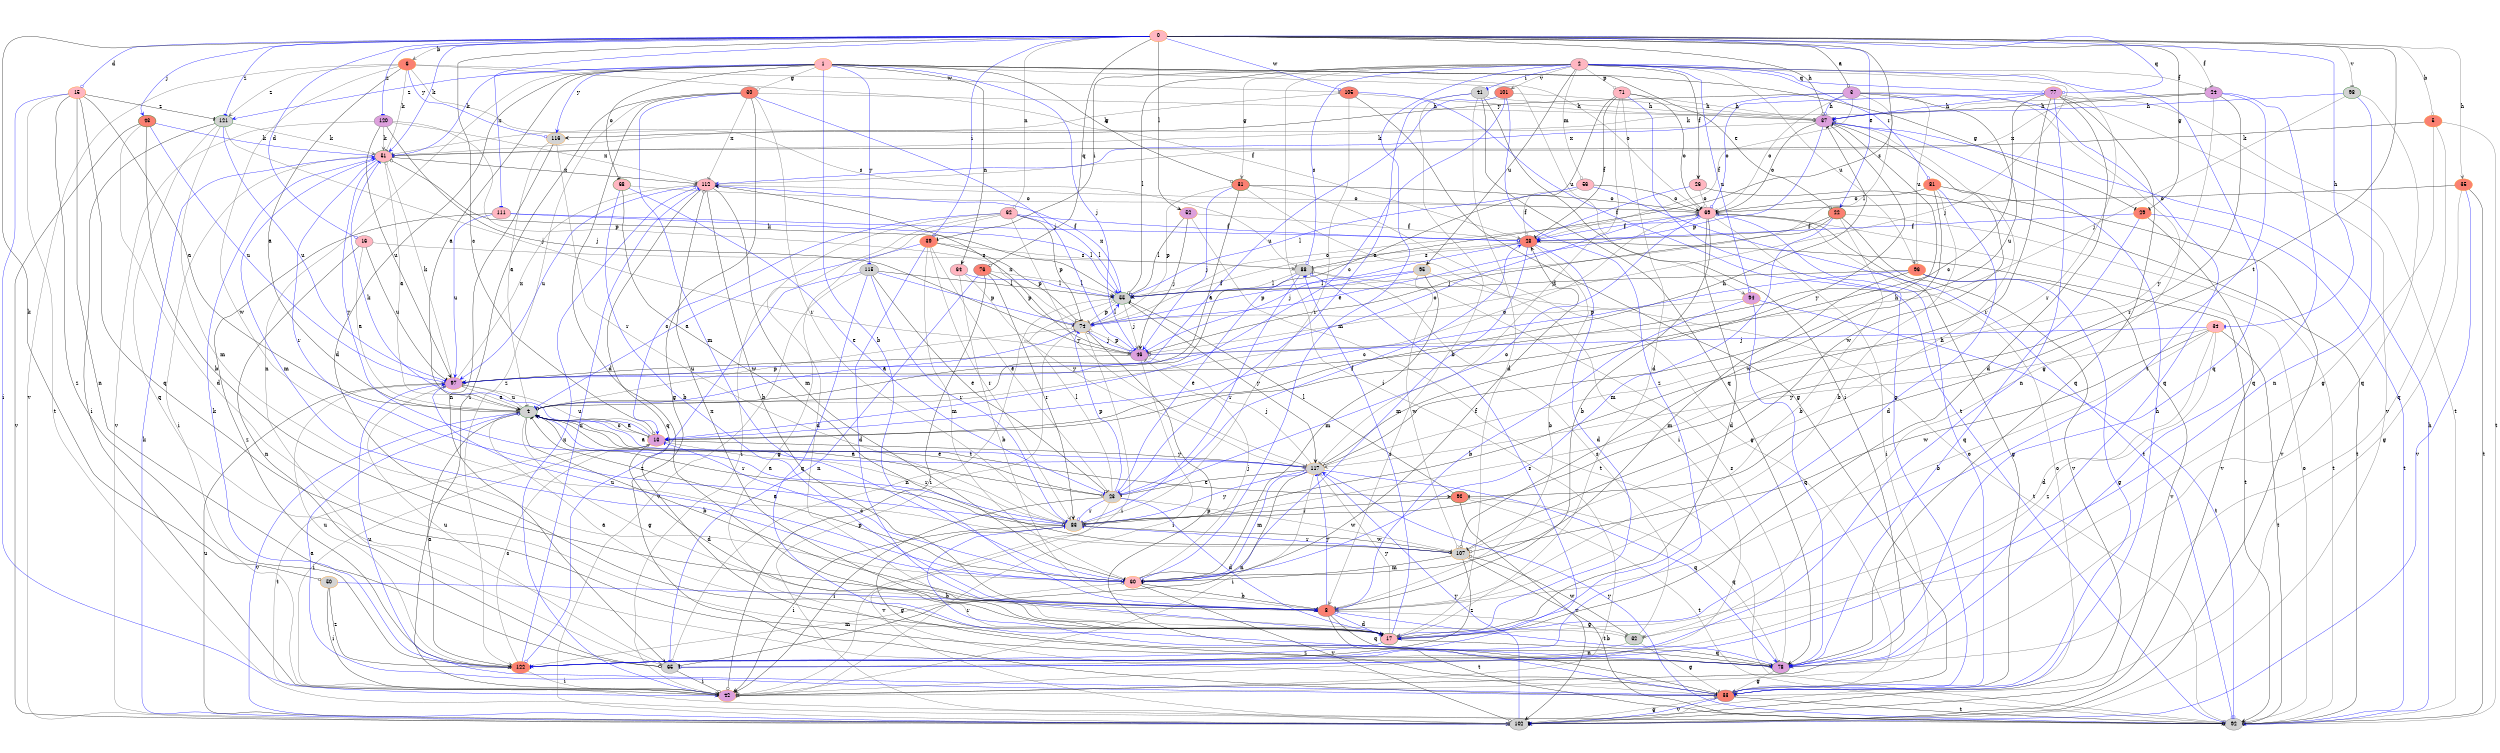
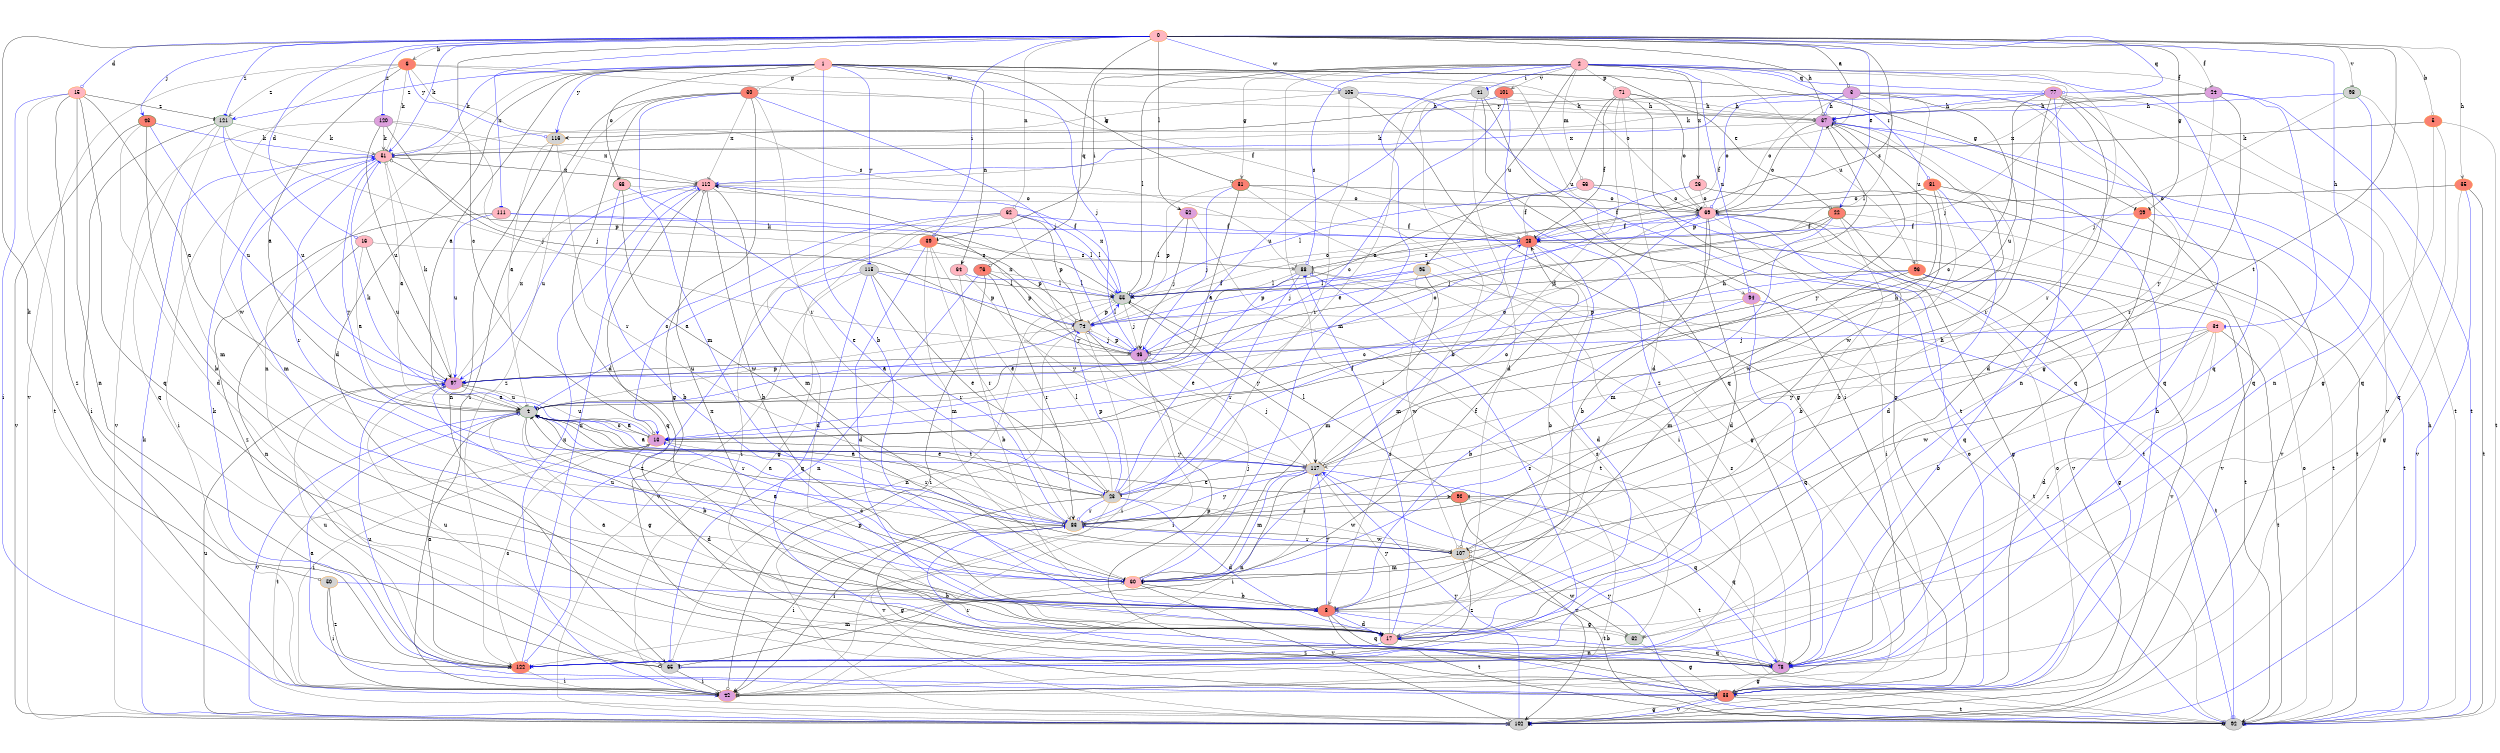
  strict digraph {
    node [color=gray40 fillcolor=salmon style=filled]
    edge [arrowhead=odot color=gray40]
    0 [color=darkorange fillcolor=lightpink]
    3 [fillcolor=plum]
    5 [color=darkorange]
    6 [color=darkorange]
    13 [color=darkorange fillcolor=plum]
    15 [color=darkorange fillcolor=lightpink]
    16 [fillcolor=lightpink]
    22 [color=darkgreen]
    24 [fillcolor=plum]
    29 [color=darkorange]
    34 [color=darkorange fillcolor=lightpink]
    35 [color=darkorange]
    37 [fillcolor=plum]
    39 [color=darkorange]
    43 [color=darkgreen]
    50 [color=darkorange fillcolor=lightgrey]
    51 [color=darkgreen fillcolor=lightpink]
    52 [color=darkorange fillcolor=plum]
    62 [fillcolor=lightpink]
    76
    77 [color=darkorange fillcolor=plum]
    88 [fillcolor=lightgrey]
    90 [color=darkgreen]
    98 [color=darkgreen fillcolor=lightgrey]
-   105
+   105 [fillcolor=lightgrey]
    111 [fillcolor=lightpink]
    120 [fillcolor=plum]
    121 [color=darkgreen fillcolor=lightgrey]
    69 [fillcolor=lightpink]
    116 [color=darkorange fillcolor=lightgrey]
    55 [color=darkgreen fillcolor=lightgrey]
    78 [color=darkgreen fillcolor=plum]
    96 [color=darkorange]
    28
    32 [color=darkgreen fillcolor=lightgrey]
    97 [color=darkorange fillcolor=plum]
    112 [fillcolor=lightpink]
    92 [fillcolor=lightgrey]
    4 [color=darkgreen fillcolor=lightgrey]
    102 [fillcolor=lightgrey]
    107 [color=darkorange fillcolor=lightgrey]
    17 [color=darkgreen fillcolor=lightpink]
    42 [color=darkorange fillcolor=plum]
    83 [color=darkorange fillcolor=lightgrey]
    117 [color=darkorange fillcolor=lightgrey]
    65 [fillcolor=lightgrey]
    122 [color=darkorange]
    8
    46 [fillcolor=plum]
    60 [color=darkorange fillcolor=lightpink]
    33
    74 [color=darkorange fillcolor=lightgrey]
    23 [color=darkorange fillcolor=lightgrey]
    1 [color=darkorange fillcolor=lightpink]
    30
    31 [color=darkgreen]
    64 [fillcolor=lightpink]
    68 [color=darkgreen fillcolor=lightpink]
    94 [color=darkorange fillcolor=plum]
    115 [fillcolor=lightgrey]
    2 [fillcolor=lightpink]
    26 [fillcolor=lightpink]
    41 [fillcolor=lightgrey]
    56 [fillcolor=lightpink]
    71 [fillcolor=lightpink]
    81 [color=darkorange]
    95 [color=darkorange fillcolor=lightgrey]
    101
    0 -> 3 [color=black label=a]
    0 -> 5 [label=b]
    0 -> 6 [arrowhead=vee label=b]
    0 -> 13 [color=black label=c]
    0 -> 15 [color=blue label=d]
    0 -> 16 [color=blue label=d]
    0 -> 22 [arrowhead=vee color=blue label=e]
    0 -> 24 [arrowhead=tee label=f]
    0 -> 29 [arrowhead=tee color=black label=g]
    0 -> 34 [arrowhead=tee color=blue label=h]
    0 -> 35 [arrowhead=vee label=h]
    0 -> 37 [color=black label=h]
    0 -> 39 [color=blue label=i]
    0 -> 43 [arrowhead=vee color=blue label=j]
    0 -> 50 [color=black label=k]
    0 -> 51 [arrowhead=vee color=blue label=k]
    0 -> 52 [arrowhead=vee color=black label=l]
    0 -> 62 [label=n]
    0 -> 76 [color=black label=q]
    0 -> 77 [color=blue label=q]
    0 -> 88 [arrowhead=tee color=black label=s]
    0 -> 90 [arrowhead=tee color=black label=t]
    0 -> 98 [arrowhead=tee label=v]
    0 -> 105 [color=blue label=w]
    0 -> 111 [arrowhead=tee color=blue label=x]
    0 -> 120 [arrowhead=tee color=blue label=z]
    0 -> 121 [arrowhead=tee color=blue label=z]
    3 -> 37 [color=blue label=h]
    3 -> 69 [label=o]
    3 -> 116 [arrowhead=vee color=black label=y]
    3 -> 55 [arrowhead=tee label=l]
    3 -> 78 [arrowhead=tee color=blue label=q]
    3 -> 96 [label=u]
    3 -> 28 [label=f]
    3 -> 32 [arrowhead=vee label=g]
    3 -> 97 [arrowhead=vee color=black label=u]
    3 -> 112 [arrowhead=vee color=blue label=x]
    5 -> 51 [color=black label=k]
    5 -> 78 [arrowhead=vee label=q]
    5 -> 32 [arrowhead=tee label=g]
    5 -> 92 [label=t]
    6 -> 51 [arrowhead=tee label=k]
    6 -> 88 [arrowhead=tee label=s]
    6 -> 105 [arrowhead=tee label=w]
    6 -> 121 [arrowhead=vee label=z]
    6 -> 116 [color=blue label=y]
    6 -> 28 [arrowhead=vee label=f]
    6 -> 4 [arrowhead=vee color=black label=a]
    6 -> 102 [arrowhead=vee label=v]
    6 -> 107 [label=w]
    13 -> 37 [arrowhead=tee color=black label=h]
    13 -> 51 [arrowhead=tee color=blue label=k]
    13 -> 97 [arrowhead=tee label=u]
    13 -> 92 [arrowhead=vee label=t]
    13 -> 4 [color=black label=a]
    13 -> 17 [arrowhead=vee color=black label=d]
    13 -> 42 [arrowhead=vee label=i]
    13 -> 83 [arrowhead=tee label=r]
    13 -> 117 [color=black label=y]
    15 -> 121 [arrowhead=tee color=black label=z]
    15 -> 78 [color=black label=q]
    15 -> 92 [arrowhead=tee label=t]
    15 -> 4 [arrowhead=vee color=black label=a]
    15 -> 42 [arrowhead=vee color=blue label=i]
    15 -> 65 [color=black label=n]
    15 -> 122 [arrowhead=tee color=black label=z]
    16 -> 88 [arrowhead=vee label=s]
    16 -> 97 [arrowhead=tee color=black label=u]
    16 -> 4 [arrowhead=vee label=a]
    16 -> 65 [color=black label=n]
    22 -> 28 [arrowhead=vee color=black label=f]
    22 -> 92 [label=t]
    22 -> 102 [arrowhead=tee color=black label=v]
    22 -> 8 [arrowhead=tee label=b]
    22 -> 46 [arrowhead=tee color=black label=j]
    22 -> 60 [color=blue label=m]
    24 -> 37 [arrowhead=tee color=black label=h]
    24 -> 51 [label=k]
    24 -> 78 [color=blue label=q]
    24 -> 112 [arrowhead=tee label=x]
-   24 -> 17 [color=blue label=t]
+   24 -> 92 [color=blue label=t]
    24 -> 83 [color=black label=r]
    24 -> 117 [label=y]
    29 -> 78 [color=blue label=q]
    29 -> 28 [arrowhead=tee color=blue label=f]
    29 -> 92 [arrowhead=vee color=blue label=t]
    29 -> 102 [arrowhead=vee color=black label=v]
    34 -> 92 [arrowhead=tee color=black label=t]
    34 -> 107 [color=black label=w]
    34 -> 17 [arrowhead=tee label=d]
    34 -> 117 [arrowhead=vee label=y]
    34 -> 122 [arrowhead=tee label=z]
    34 -> 8 [arrowhead=vee label=b]
    34 -> 46 [color=blue label=j]
    35 -> 69 [arrowhead=tee color=black label=o]
    35 -> 92 [arrowhead=tee color=black label=t]
    35 -> 102 [color=blue label=v]
    35 -> 33 [arrowhead=tee label=g]
    37 -> 51 [arrowhead=tee label=k]
    37 -> 69 [color=black label=o]
    37 -> 107 [arrowhead=tee color=black label=w]
    37 -> 117 [color=black label=y]
    37 -> 74 [color=blue label=p]
    39 -> 88 [label=s]
    39 -> 4 [arrowhead=tee color=blue label=a]
    39 -> 17 [arrowhead=vee color=blue label=d]
    39 -> 83 [arrowhead=vee label=r]
    39 -> 60 [arrowhead=tee label=m]
    39 -> 74 [color=black label=p]
    39 -> 23 [arrowhead=tee label=e]
    43 -> 51 [color=blue label=k]
    43 -> 97 [color=blue label=u]
    43 -> 102 [arrowhead=tee color=black label=v]
    43 -> 17 [label=d]
    43 -> 8 [arrowhead=tee color=black label=b]
    50 -> 42 [arrowhead=tee color=black label=i]
    50 -> 122 [arrowhead=vee color=black label=z]
    50 -> 8 [color=blue label=b]
    51 -> 112 [arrowhead=tee color=black label=x]
    51 -> 4 [arrowhead=tee label=a]
    51 -> 42 [label=i]
    51 -> 83 [color=blue label=r]
    51 -> 117 [color=blue label=y]
    51 -> 60 [arrowhead=tee color=blue label=m]
    52 -> 55 [color=black label=l]
    52 -> 28 [label=f]
    52 -> 92 [label=t]
    52 -> 46 [arrowhead=vee color=black label=j]
    62 -> 13 [arrowhead=vee color=blue label=c]
    62 -> 55 [arrowhead=tee color=blue label=l]
    62 -> 28 [color=blue label=f]
    62 -> 17 [arrowhead=tee label=d]
    62 -> 42 [arrowhead=tee label=i]
    62 -> 117 [arrowhead=tee label=y]
    62 -> 33 [label=g]
    62 -> 74 [arrowhead=tee color=black label=p]
    76 -> 55 [arrowhead=vee label=l]
    76 -> 42 [color=black label=i]
    76 -> 83 [arrowhead=vee color=black label=r]
    76 -> 65 [arrowhead=tee color=blue label=n]
    76 -> 74 [arrowhead=tee color=black label=p]
    77 -> 13 [arrowhead=vee color=black label=c]
    77 -> 37 [color=blue label=h]
    77 -> 69 [color=blue label=o]
    77 -> 78 [color=black label=q]
    77 -> 92 [arrowhead=tee label=t]
    77 -> 102 [label=v]
    77 -> 17 [arrowhead=vee color=black label=d]
    77 -> 83 [arrowhead=tee color=black label=r]
    77 -> 65 [arrowhead=tee color=blue label=n]
    88 -> 55 [arrowhead=vee label=l]
    88 -> 83 [arrowhead=tee color=blue label=r]
    88 -> 23 [color=blue label=e]
    90 -> 55 [arrowhead=tee color=black label=l]
    90 -> 78 [arrowhead=tee label=q]
    90 -> 92 [arrowhead=vee label=t]
    90 -> 102 [arrowhead=vee color=black label=v]
    90 -> 83 [arrowhead=vee color=black label=r]
    98 -> 37 [arrowhead=vee color=blue label=h]
    98 -> 78 [arrowhead=vee label=q]
    98 -> 65 [color=blue label=n]
    98 -> 46 [label=j]
    105 -> 37 [label=h]
    105 -> 51 [arrowhead=tee label=k]
    105 -> 92 [color=blue label=t]
    105 -> 83 [arrowhead=tee label=r]
    105 -> 33 [color=black label=g]
    111 -> 55 [arrowhead=vee color=blue label=l]
    111 -> 28 [color=blue label=f]
    111 -> 97 [arrowhead=vee color=blue label=u]
    111 -> 122 [color=black label=z]
    120 -> 51 [arrowhead=vee label=k]
    120 -> 97 [arrowhead=vee color=black label=u]
    120 -> 112 [label=x]
    120 -> 102 [label=v]
    120 -> 46 [color=black label=j]
    120 -> 74 [arrowhead=tee label=p]
    121 -> 51 [arrowhead=vee label=k]
    121 -> 78 [arrowhead=vee label=q]
    121 -> 97 [arrowhead=tee color=blue label=u]
    121 -> 42 [color=black label=i]
    121 -> 46 [arrowhead=vee label=j]
    121 -> 60 [arrowhead=vee label=m]
    69 -> 28 [arrowhead=vee color=blue label=f]
    69 -> 17 [color=black label=d]
    69 -> 42 [label=i]
    69 -> 8 [arrowhead=tee color=black label=b]
    69 -> 33 [arrowhead=vee color=black label=g]
    116 -> 4 [arrowhead=tee label=a]
    116 -> 83 [arrowhead=vee label=r]
    116 -> 65 [arrowhead=vee color=black label=n]
    55 -> 51 [color=black label=k]
    55 -> 69 [label=o]
    55 -> 112 [arrowhead=vee color=blue label=x]
    55 -> 117 [arrowhead=vee color=black label=y]
    55 -> 65 [label=n]
    55 -> 46 [arrowhead=vee label=j]
    55 -> 74 [arrowhead=tee label=p]
    78 -> 88 [label=s]
    78 -> 8 [color=blue label=b]
    78 -> 33 [arrowhead=vee label=g]
    96 -> 13 [arrowhead=vee color=blue label=c]
    96 -> 55 [arrowhead=vee color=black label=l]
    96 -> 102 [arrowhead=tee color=black label=v]
    96 -> 60 [color=black label=m]
    96 -> 33 [arrowhead=tee color=blue label=g]
    28 -> 88 [arrowhead=tee label=s]
    28 -> 92 [arrowhead=vee color=black label=t]
    28 -> 17 [arrowhead=vee color=blue label=d]
    28 -> 8 [arrowhead=tee label=b]
    28 -> 46 [arrowhead=tee color=blue label=j]
    28 -> 60 [arrowhead=tee color=blue label=m]
    32 -> 88 [arrowhead=tee label=s]
    32 -> 107 [color=black label=w]
    32 -> 65 [arrowhead=tee label=n]
    32 -> 33 [arrowhead=tee label=g]
    97 -> 51 [label=k]
    97 -> 69 [arrowhead=tee color=blue label=o]
    97 -> 112 [arrowhead=vee label=x]
    97 -> 4 [label=a]
    112 -> 69 [arrowhead=tee label=o]
    112 -> 78 [arrowhead=tee color=black label=q]
    112 -> 97 [arrowhead=vee color=blue label=u]
    112 -> 8 [arrowhead=tee color=black label=b]
    112 -> 60 [arrowhead=tee color=black label=m]
    92 -> 37 [color=blue label=h]
    92 -> 69 [arrowhead=vee label=o]
    92 -> 117 [arrowhead=vee color=blue label=y]
    4 -> 13 [arrowhead=tee label=c]
    4 -> 90 [arrowhead=vee color=black label=t]
    4 -> 69 [arrowhead=vee label=o]
    4 -> 32 [arrowhead=tee label=g]
    4 -> 97 [label=u]
    4 -> 102 [arrowhead=vee color=blue label=v]
    4 -> 83 [color=black label=r]
    4 -> 8 [arrowhead=vee color=black label=b]
    4 -> 74 [label=p]
    4 -> 23 [color=black label=e]
    102 -> 51 [arrowhead=vee color=blue label=k]
    102 -> 69 [label=o]
    102 -> 97 [color=black label=u]
    102 -> 117 [color=blue label=y]
    102 -> 33 [arrowhead=vee label=g]
    102 -> 74 [arrowhead=tee label=p]
    107 -> 37 [arrowhead=vee label=h]
    107 -> 92 [color=black label=t]
    107 -> 83 [arrowhead=tee color=blue label=r]
    107 -> 122 [arrowhead=tee color=black label=z]
    107 -> 60 [color=black label=m]
    17 -> 88 [arrowhead=tee color=blue label=s]
    17 -> 78 [color=black label=q]
    17 -> 112 [color=black label=x]
    17 -> 4 [label=a]
    17 -> 117 [arrowhead=tee label=y]
    17 -> 122 [arrowhead=tee color=blue label=z]
    42 -> 112 [color=blue label=x]
    83 -> 4 [arrowhead=vee color=blue label=a]
    83 -> 107 [arrowhead=tee color=black label=w]
    83 -> 42 [arrowhead=vee color=black label=i]
    83 -> 117 [color=blue label=y]
    83 -> 33 [arrowhead=tee color=black label=g]
    117 -> 37 [arrowhead=tee color=black label=h]
    117 -> 78 [arrowhead=vee color=blue label=q]
    117 -> 4 [arrowhead=vee color=blue label=a]
    117 -> 42 [arrowhead=vee label=i]
    117 -> 65 [arrowhead=tee color=black label=n]
    117 -> 46 [label=j]
    117 -> 60 [arrowhead=tee color=blue label=m]
    117 -> 23 [arrowhead=tee color=black label=e]
    65 -> 97 [arrowhead=vee label=u]
    65 -> 42 [color=black label=i]
    122 -> 13 [arrowhead=vee label=c]
    122 -> 51 [arrowhead=vee color=blue label=k]
    122 -> 88 [color=blue label=s]
    122 -> 97 [arrowhead=vee label=u]
    122 -> 112 [arrowhead=tee color=blue label=x]
    122 -> 4 [color=black label=a]
    122 -> 42 [arrowhead=vee label=i]
    122 -> 60 [label=m]
    8 -> 78 [arrowhead=tee color=black label=q]
    8 -> 32 [arrowhead=tee label=g]
    8 -> 92 [color=black label=t]
    8 -> 17 [color=blue label=d]
    8 -> 117 [arrowhead=tee color=blue label=y]
    46 -> 97 [color=black label=u]
    46 -> 112 [arrowhead=vee color=black label=x]
    46 -> 42 [arrowhead=tee label=i]
    46 -> 74 [label=p]
    60 -> 13 [arrowhead=tee color=blue label=c]
    60 -> 28 [arrowhead=vee color=black label=f]
    60 -> 97 [color=blue label=u]
    60 -> 4 [arrowhead=tee color=black label=a]
    60 -> 102 [color=black label=v]
    60 -> 8 [arrowhead=tee color=black label=b]
    60 -> 46 [arrowhead=tee label=j]
    33 -> 37 [color=blue label=h]
    33 -> 69 [color=blue label=o]
    33 -> 97 [arrowhead=vee color=blue label=u]
    33 -> 92 [color=black label=t]
    33 -> 4 [color=blue label=a]
    33 -> 102 [arrowhead=vee color=blue label=v]
    33 -> 83 [arrowhead=tee color=blue label=r]
    33 -> 74 [color=black label=p]
    74 -> 55 [arrowhead=vee color=blue label=l]
    74 -> 28 [label=f]
    74 -> 4 [color=blue label=a]
    74 -> 42 [label=i]
    74 -> 46 [color=blue label=j]
    23 -> 69 [color=blue label=o]
    23 -> 55 [label=l]
    23 -> 28 [arrowhead=vee color=blue label=f]
    23 -> 4 [arrowhead=vee color=black label=a]
    23 -> 102 [arrowhead=vee label=v]
    23 -> 107 [arrowhead=tee label=w]
    23 -> 17 [color=blue label=d]
    23 -> 42 [arrowhead=vee color=black label=i]
    23 -> 83 [color=blue label=r]
    23 -> 74 [arrowhead=tee color=blue label=p]
    1 -> 22 [color=black label=e]
    1 -> 29 [arrowhead=tee color=black label=g]
    1 -> 51 [arrowhead=tee color=blue label=k]
    1 -> 121 [arrowhead=vee color=blue label=z]
    1 -> 69 [arrowhead=tee label=o]
    1 -> 116 [arrowhead=vee color=blue label=y]
    1 -> 4 [arrowhead=vee color=black label=a]
    1 -> 17 [color=black label=d]
    1 -> 65 [arrowhead=vee label=n]
    1 -> 8 [arrowhead=tee color=blue label=b]
    1 -> 46 [arrowhead=tee color=blue label=j]
    1 -> 30 [label=g]
    1 -> 31 [color=black label=g]
    1 -> 64 [arrowhead=vee color=black label=n]
    1 -> 68 [arrowhead=tee color=black label=o]
    1 -> 94 [arrowhead=vee label=u]
    1 -> 115 [arrowhead=tee color=blue label=y]
    30 -> 37 [arrowhead=tee label=h]
    30 -> 112 [arrowhead=tee label=x]
    30 -> 17 [arrowhead=tee color=black label=d]
    30 -> 42 [arrowhead=tee color=black label=i]
    30 -> 83 [arrowhead=tee label=r]
    30 -> 122 [arrowhead=vee label=z]
    30 -> 46 [color=blue label=j]
    30 -> 60 [color=blue label=m]
    30 -> 33 [color=black label=g]
    31 -> 69 [color=black label=o]
    31 -> 4 [color=black label=a]
    31 -> 42 [arrowhead=vee label=i]
    31 -> 46 [arrowhead=vee color=blue label=j]
    31 -> 33 [arrowhead=tee label=g]
    31 -> 74 [arrowhead=vee label=p]
    64 -> 55 [arrowhead=tee color=blue label=l]
    64 -> 117 [arrowhead=vee label=y]
    64 -> 8 [arrowhead=tee label=b]
    68 -> 69 [label=o]
    68 -> 107 [color=black label=w]
    68 -> 8 [arrowhead=vee color=blue label=b]
    68 -> 23 [arrowhead=tee color=blue label=e]
    94 -> 78 [color=blue label=q]
    94 -> 92 [color=blue label=t]
    94 -> 8 [arrowhead=vee color=blue label=b]
    94 -> 74 [arrowhead=vee label=p]
    115 -> 55 [arrowhead=vee color=black label=l]
    115 -> 78 [arrowhead=tee color=blue label=q]
    115 -> 102 [label=v]
    115 -> 83 [arrowhead=tee color=blue label=r]
    115 -> 122 [color=blue label=z]
    115 -> 74 [color=blue label=p]
    115 -> 23 [color=black label=e]
    2 -> 24 [arrowhead=tee label=f]
    2 -> 39 [arrowhead=tee color=black label=i]
    2 -> 77 [color=blue label=q]
    2 -> 88 [color=blue label=s]
    2 -> 55 [color=black label=l]
    2 -> 78 [arrowhead=vee color=blue label=q]
    2 -> 96 [arrowhead=vee label=u]
    2 -> 42 [arrowhead=tee label=i]
    2 -> 83 [arrowhead=tee label=r]
    2 -> 46 [arrowhead=vee label=j]
    2 -> 60 [color=blue label=m]
    2 -> 31 [arrowhead=vee label=g]
    2 -> 94 [color=blue label=u]
-   2 -> 26 [arrowhead=vee color=black label=f]
+   2 -> 26 [arrowhead=vee color=black label=x]
    2 -> 41 [arrowhead=tee color=blue label=i]
    2 -> 56 [label=m]
    2 -> 71 [label=p]
    2 -> 81 [color=blue label=r]
    2 -> 95 [arrowhead=vee color=black label=u]
    2 -> 101 [arrowhead=vee label=v]
    26 -> 69 [label=o]
    26 -> 28 [color=blue label=f]
    26 -> 92 [color=black label=t]
    41 -> 37 [label=h]
    41 -> 78 [arrowhead=vee color=black label=q]
    41 -> 17 [arrowhead=vee label=d]
    41 -> 42 [color=black label=i]
    41 -> 8 [arrowhead=vee label=b]
-   41 -> 23 [arrowhead=tee color=blue label=e]
+   41 -> 23 [arrowhead=tee label=e]
    56 -> 69 [arrowhead=vee color=black label=o]
    56 -> 55 [color=blue label=l]
    56 -> 28 [label=f]
    56 -> 92 [color=blue label=t]
    71 -> 37 [label=h]
    71 -> 69 [arrowhead=tee color=black label=o]
    71 -> 28 [arrowhead=tee color=black label=f]
    71 -> 4 [color=black label=a]
    71 -> 17 [arrowhead=tee label=d]
    71 -> 117 [arrowhead=tee label=y]
-   71 -> 33 [color=blue label=g]
+   71 -> 33 [color=black label=g]
    81 -> 69 [arrowhead=tee color=black label=o]
    81 -> 102 [arrowhead=tee color=black label=v]
    81 -> 107 [color=black label=w]
    81 -> 17 [arrowhead=vee color=blue label=d]
    81 -> 8 [arrowhead=vee label=b]
    95 -> 55 [color=blue label=l]
    95 -> 92 [label=t]
    95 -> 107 [label=w]
    95 -> 60 [arrowhead=tee color=black label=m]
    95 -> 74 [arrowhead=vee color=blue label=p]
    101 -> 13 [arrowhead=vee color=blue label=c]
    101 -> 37 [label=h]
    101 -> 97 [arrowhead=vee color=blue label=u]
    101 -> 122 [arrowhead=vee color=blue label=z]
  }
